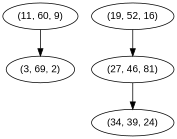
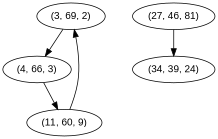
  digraph {
    fontname="Liberation Sans"
    node [fontname="Liberation Sans"]
    edge [fontname="Liberation Sans"]
    "(3, 69, 2)"
+   "(4, 66, 3)"
    "(11, 60, 9)"
    n4 [label="(27, 46, 81)"]
-   "(19, 52, 16)"
    "(34, 39, 24)"
+   "(3, 69, 2)" -> "(4, 66, 3)"
+   "(4, 66, 3)" -> "(11, 60, 9)"
    "(11, 60, 9)" -> "(3, 69, 2)"
    n4 -> "(34, 39, 24)"
-   "(19, 52, 16)" -> n4
  }
